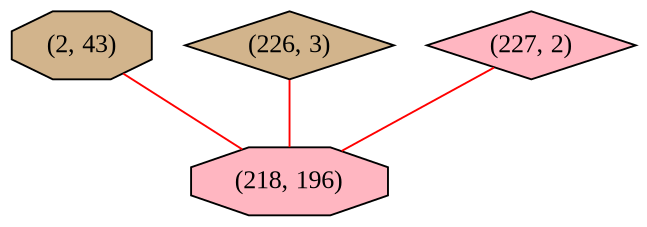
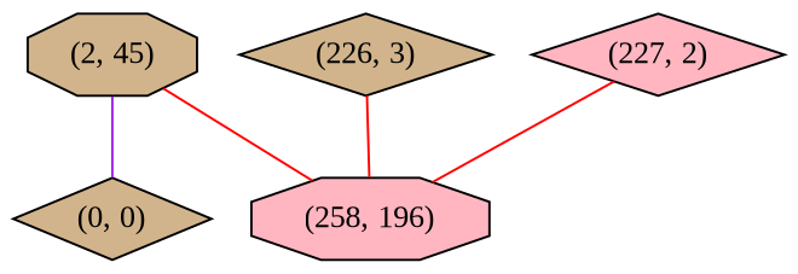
  graph {
    fontname="Liberation Serif"
    node [color=black fillcolor=tan fontname="Liberation Serif" shape=diamond style=filled]
    edge [color=red fontname="Liberation Serif" weight=1]
-   "(2, 45)" [shape=octagon label="(2, 43)"]
-   "(218, 196)" [fillcolor=lightpink shape=octagon]
+   "(2, 45)" [shape=octagon]
+   "(0, 0)"
+   "(218, 196)" [fillcolor=lightpink shape=octagon label="(258, 196)"]
    "(226, 3)"
    "(227, 2)" [fillcolor=lightpink]
+   "(2, 45)" -- "(0, 0)" [color=purple weight=4]
    "(2, 45)" -- "(218, 196)"
    "(226, 3)" -- "(218, 196)"
    "(227, 2)" -- "(218, 196)"
  }
